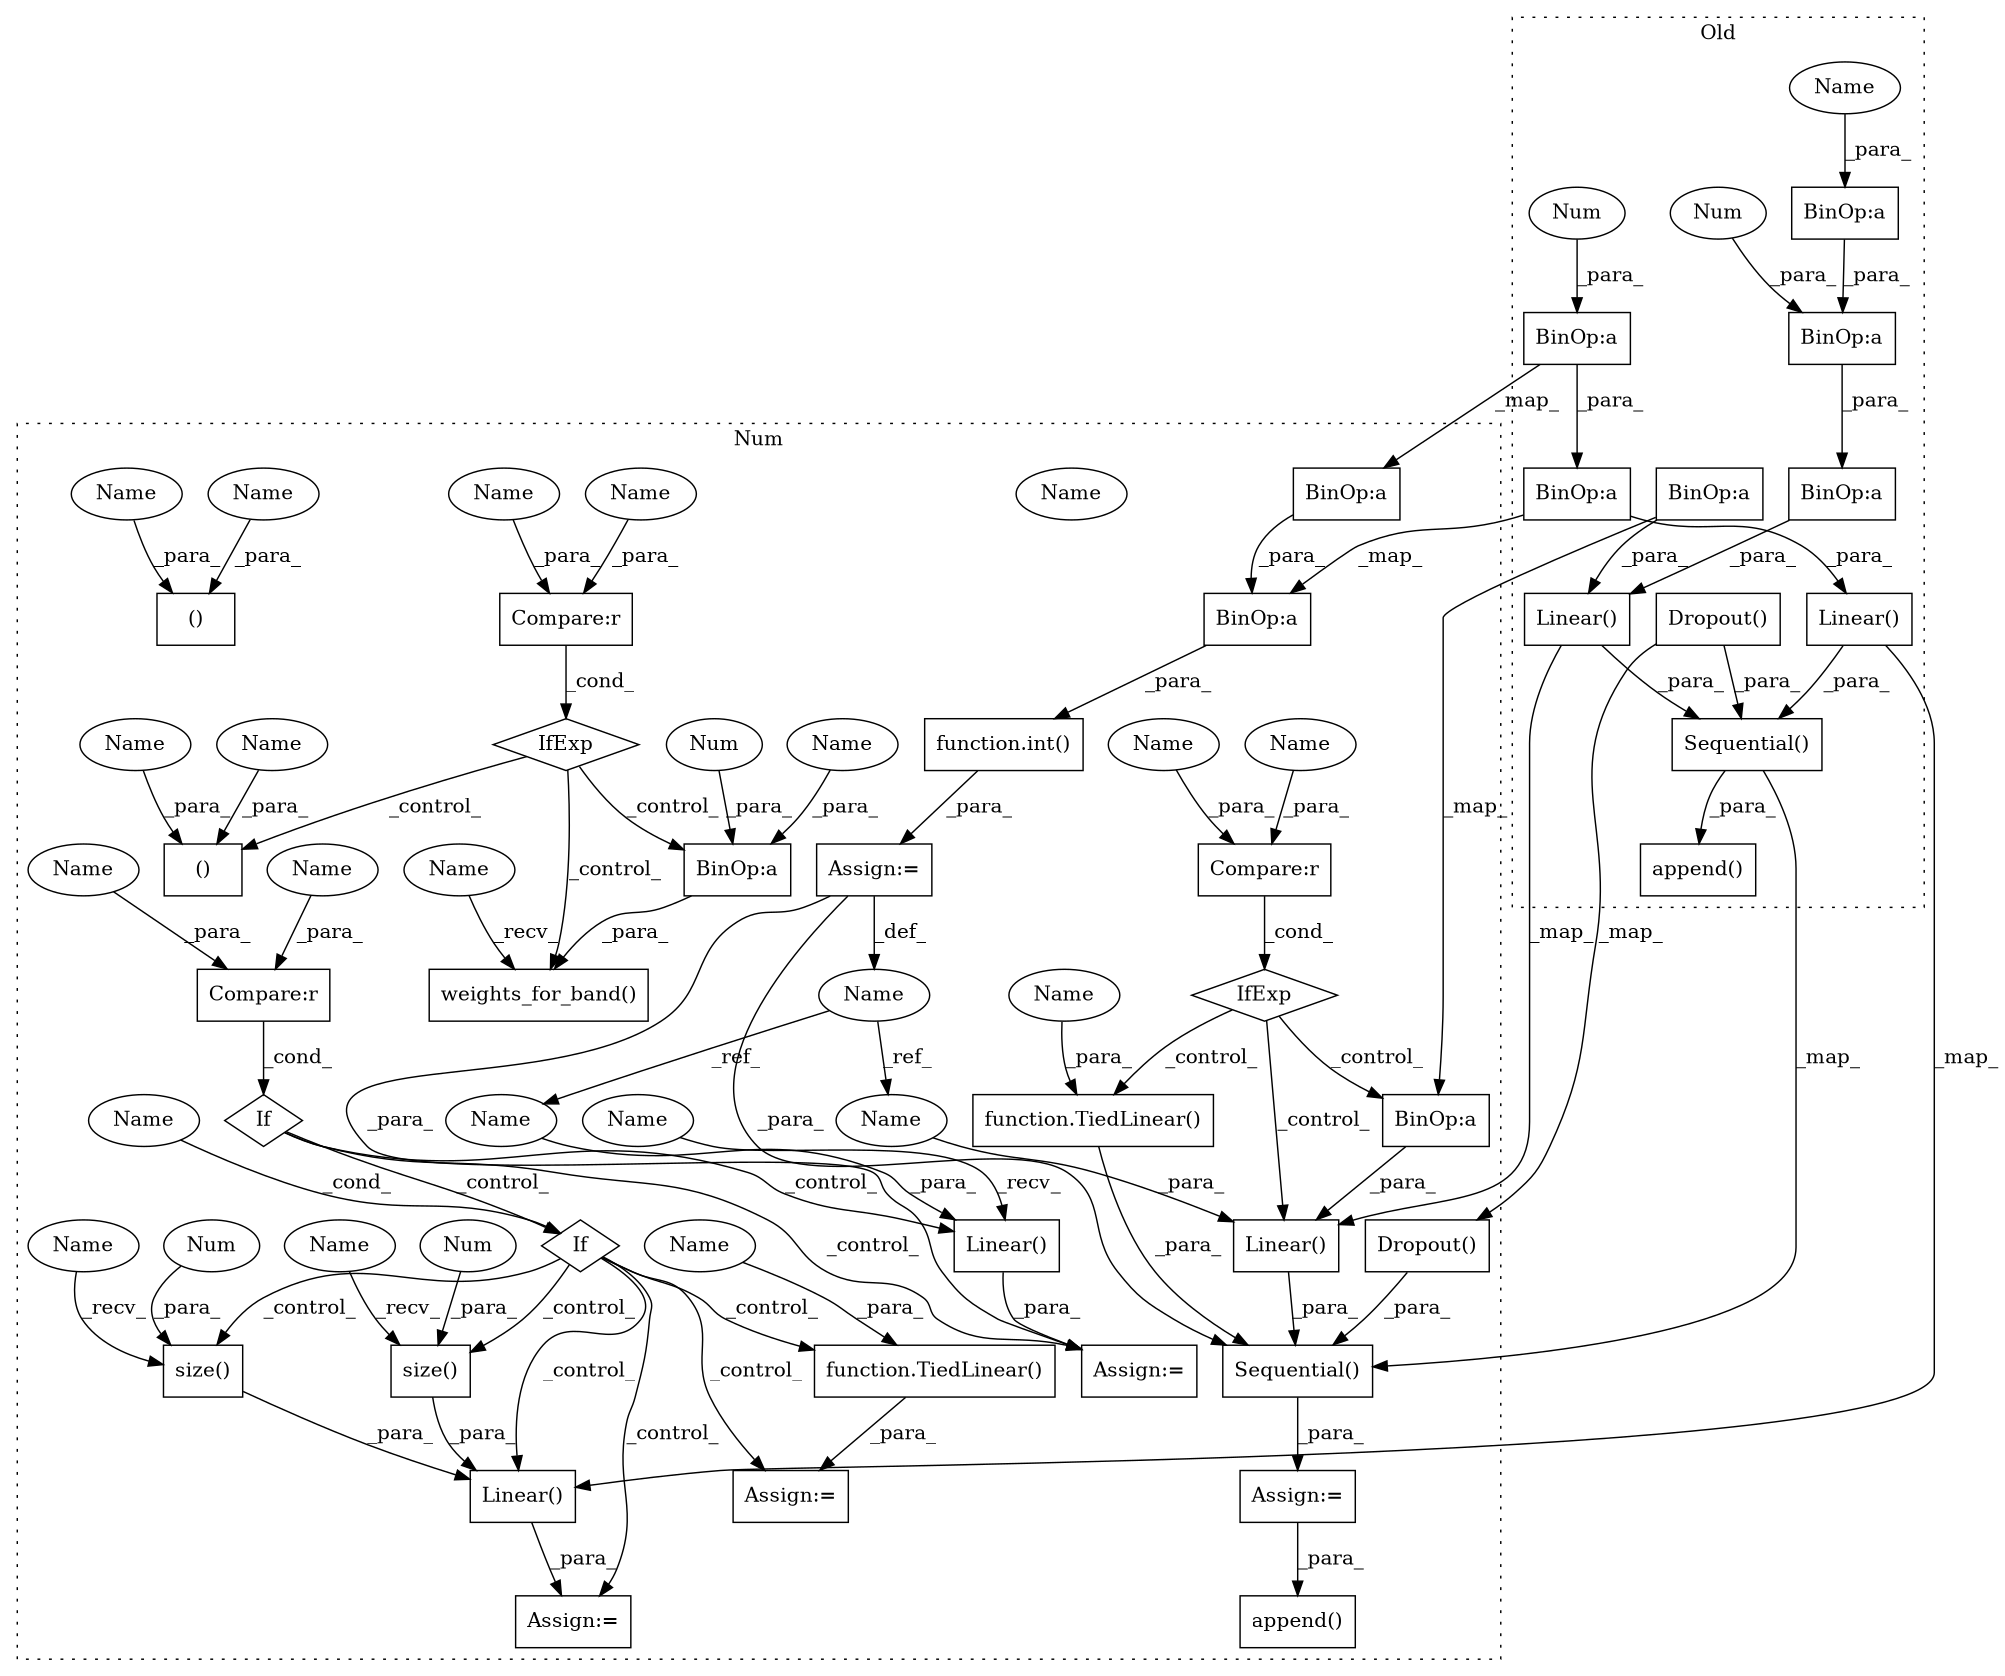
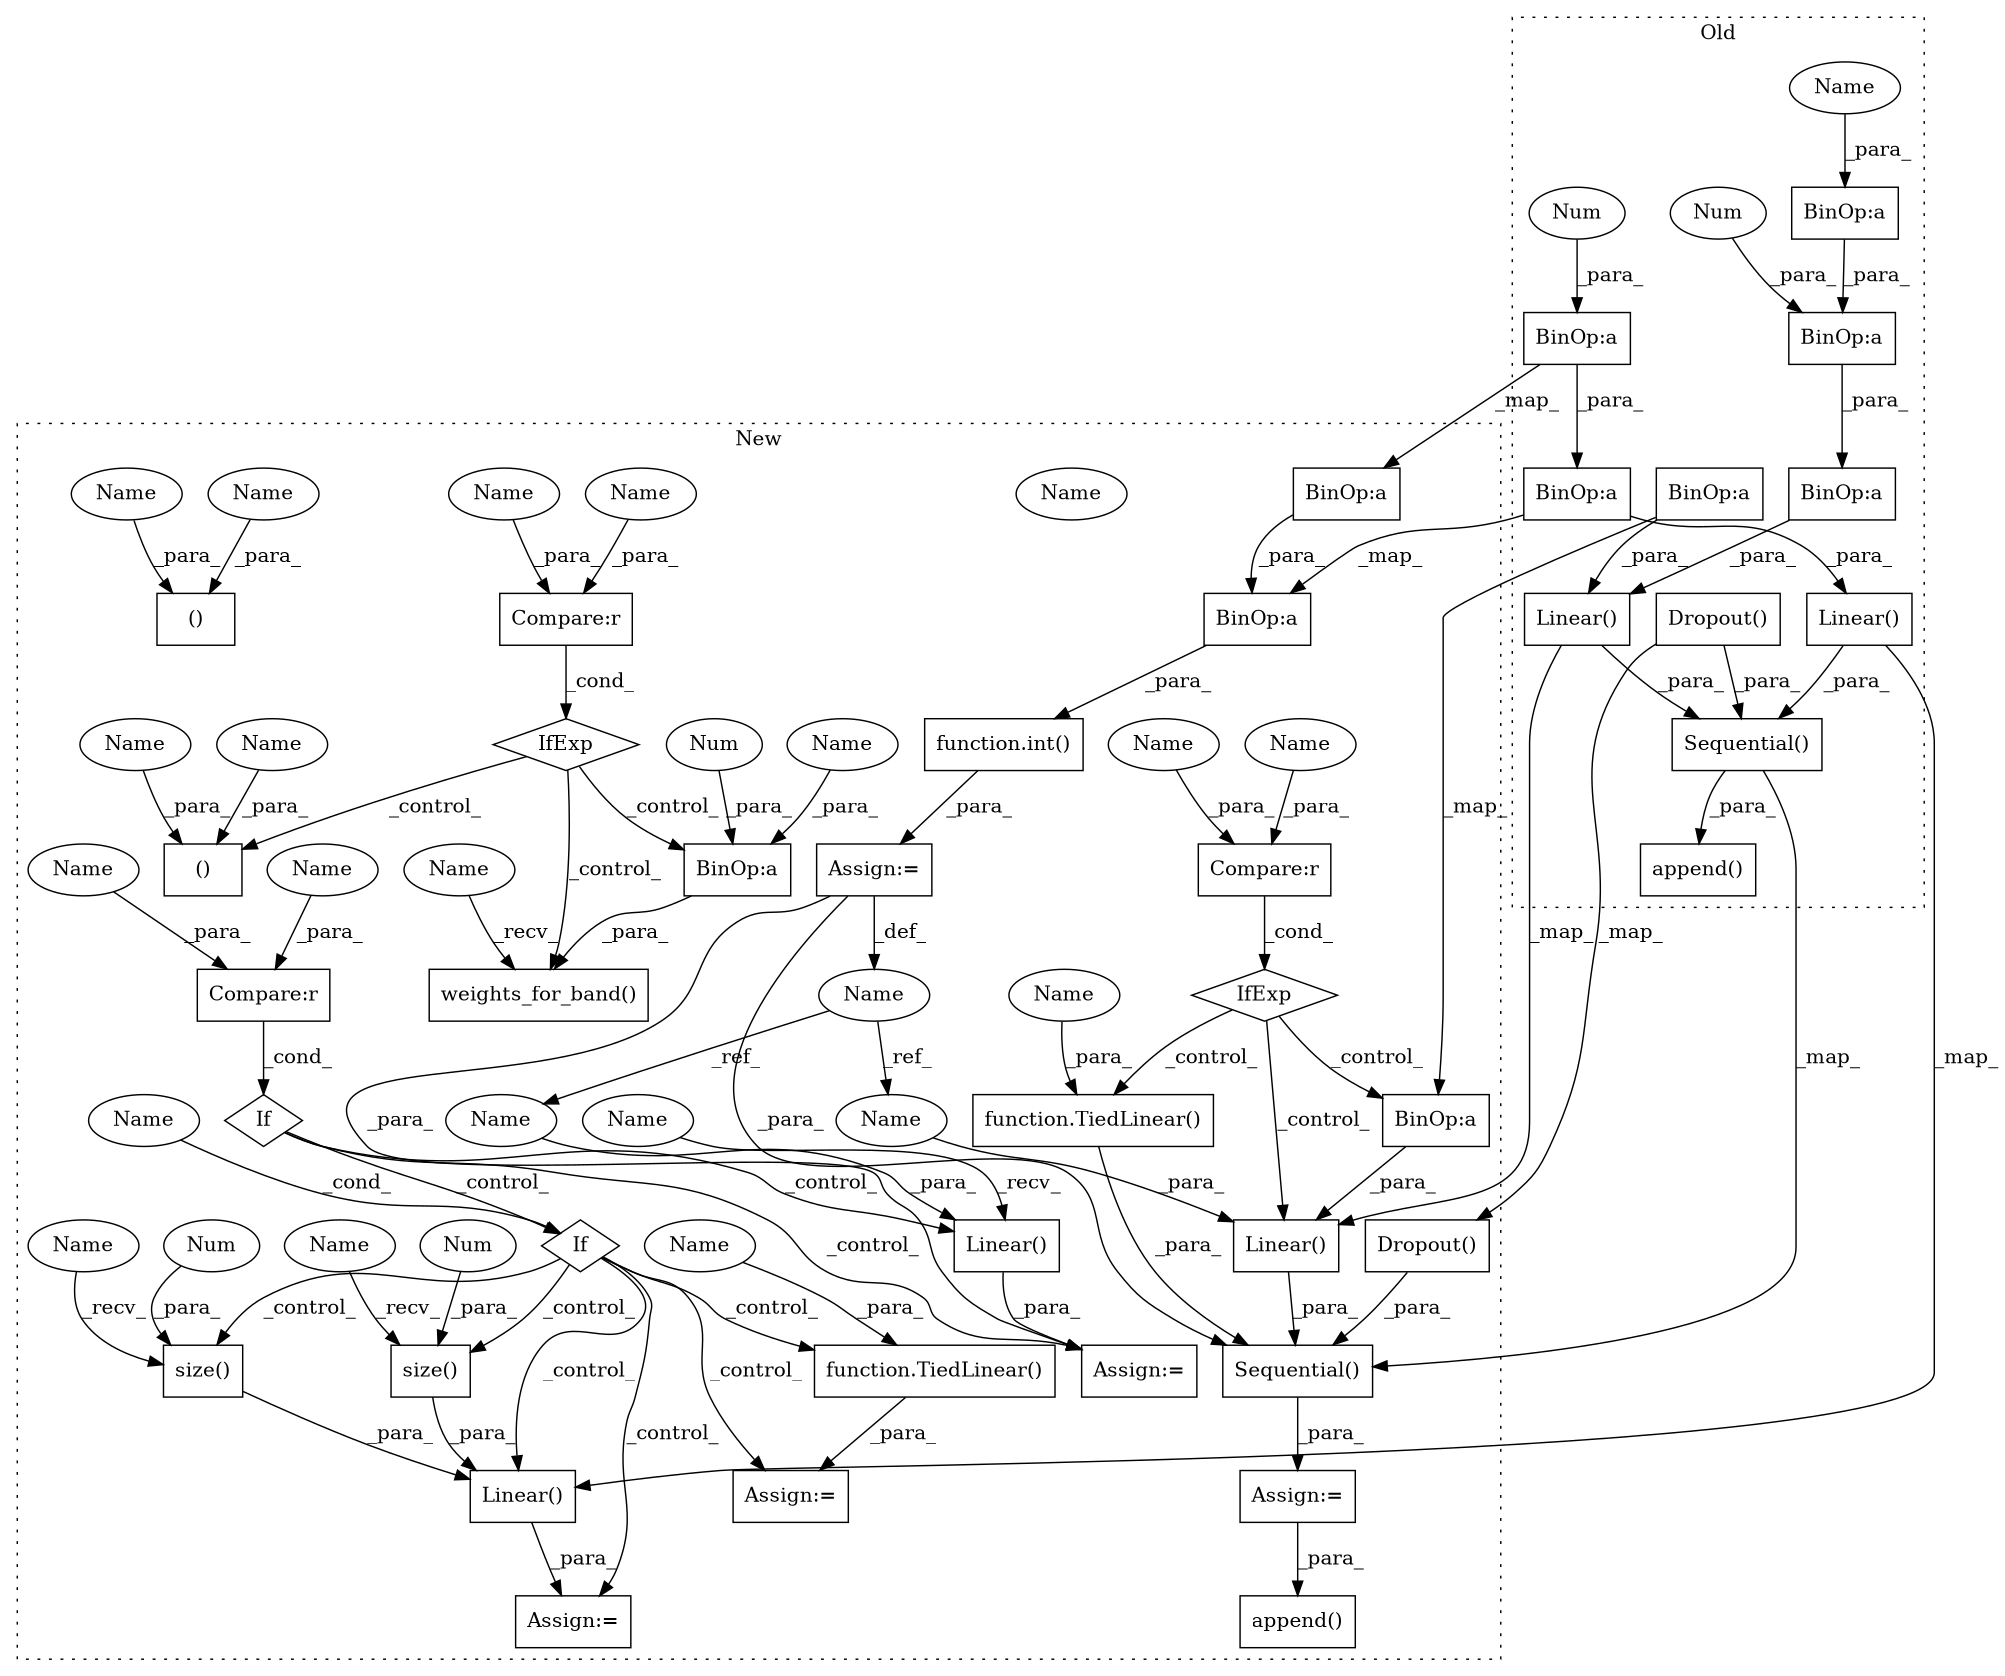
  digraph {
    node [a=87 l=3 s=3615 shape=box]
    n1 [a=75 l="34,14" label="append()" s="1740,2074"]
    n2 [a=75 l="10,13" label="Linear()" s="1809,1875"]
    n3 [a=75 l="10,13" label="Linear()" s="1956,2043"]
    n4 [a=82 label="BinOp:a" s=1991]
    n5 [a=82 l=4 label="BinOp:a" s=1980]
    n6 [a=82 l=4 label="BinOp:a" s=1985]
    n7 [a=75 l="11,1" label="Dropout()" s="1910,1933"]
    n8 [a=82 label="BinOp:a" s=2026]
    n9 [a=82 l=4 label="BinOp:a" s=1849]
    n10 [a=82 l=4 label="BinOp:a" s=1854]
    n11 [a=76 l=1 label=Num s=1853 shape=ellipse]
    n12 [a=76 l=1 label=Num s=1984 shape=ellipse]
    n13 [a=75 l="35,18" label="Sequential()" s="1774,2056"]
    n14 [l=1 label=Name s=1990 shape=ellipse]
    n15 [a=75 l="11,17" label="function.TiedLinear()" s="3694,3714"]
    n16 [a=75 l="11,18" label="function.TiedLinear()" s="4148,4167"]
    n17 [a=96 label=If s=3612 shape=diamond]
    n18 [a=75 l="10,13" label="Linear()" s="3781,3827"]
    n19 [a=96 label=If s=3654 shape=diamond]
    n20 [a=75 l="10,13" label="Linear()" s="4037,4087"]
    n21 [a=82 label="BinOp:a" s=3526]
    n22 [a=54 l=6 label="()" s=3591]
    n23 [a=75 l="15,1" label="size()" s="3810,3826"]
    n24 [a=54 l=11 label="()" s=3478]
    n25 [a=75 l="11,1" label="Dropout()" s="3995,4018"]
    n26 [label=Name s=3395 shape=ellipse]
    n27 [a=75 l="10,13" label="Linear()" s="3882,3911"]
    n28 [a=40 l=21 label="Compare:r"]
    n29 [a=40 l=27 label="Compare:r" s=3553]
    n30 [a=40 l=16 label="Compare:r" s=4126]
    n31 [a=51 l="22,6" label=IfExp s="3531,3580" shape=diamond]
    n32 [a=75 l="4,1" label="function.int()" s="3401,3455"]
    n33 [a=51 l="26,6" label=IfExp s="4100,4142" shape=diamond]
    n34 [a=75 l="33,1" label="weights_for_band()" s="3492,3530"]
    n35 [a=82 label="BinOp:a" s=4070]
    n36 [a=75 l="17,1" label="append()" s="4213,4231"]
    n37 [a=82 l=4 label="BinOp:a" s=3419]
    n38 [a=82 l=4 label="BinOp:a" s=3434]
    n39 [l=8 label=Name s=3657 shape=ellipse]
    n40 [a=76 l=1 label=Num s=3825 shape=ellipse]
    n41 [a=76 l=1 label=Num s=3529 shape=ellipse]
    n42 [a=68 label="Assign:=" s=3398]
    n43 [a=68 label="Assign:=" s=3939]
    n44 [a=68 label="Assign:=" s=3778]
    n45 [a=68 label="Assign:=" s=3879]
    n46 [a=68 label="Assign:=" s=3691]
    n47 [a=75 l="31,14" label="Sequential()" s="3942,4185"]
    n48 [a=75 l="15,1" label="size()" s="3791,3807"]
    n49 [a=76 l=1 label=Num s=3806 shape=ellipse]
    n50 [l=15 label=Name s=3553 shape=ellipse]
    n51 [l=15 label=Name s=3492 shape=ellipse]
    n52 [l=9 label=Name s=3480 shape=ellipse]
    n53 [l=9 label=Name shape=ellipse]
    n54 [l=9 label=Name s=3705 shape=ellipse]
    n55 [l=9 label=Name s=3791 shape=ellipse]
    n56 [l=9 label=Name s=3810 shape=ellipse]
    n57 [l=1 label=Name s=3525 shape=ellipse]
    n58 [l=2 label=Name s=3882 shape=ellipse]
    n59 [l=8 label=Name s=3657 shape=ellipse]
    n60 [label=Name s=4047 shape=ellipse]
    n61 [label=Name s=3908 shape=ellipse]
    n62 [l=4 label=Name s=3632 shape=ellipse]
    n63 [l=4 label=Name s=3587 shape=ellipse]
    n64 [l=4 label=Name s=3576 shape=ellipse]
    n65 [l=4 label=Name s=3593 shape=ellipse]
    n66 [l=4 label=Name s=4138 shape=ellipse]
    n67 [l=8 label=Name s=3470 shape=ellipse]
    n68 [l=8 label=Name s=4126 shape=ellipse]
    n69 [l=8 label=Name s=4159 shape=ellipse]
    subgraph cluster_1 {
      label=Old
      style=dotted
      n1
      n2
      n3
      n4
      n5
      n6
      n7
      n8
      n9
      n10
      n11
      n12
      n13
      n14
    }
    subgraph cluster_2 {
-     label=Num
+     label=New
      style=dotted
      n15
      n16
      n17
      n18
      n19
      n20
      n21
      n22
      n23
      n24
      n25
      n26
      n27
      n28
      n29
      n30
      n31
      n32
      n33
      n34
      n35
      n36
      n37
      n38
      n39
      n40
      n41
      n42
      n43
      n44
      n45
      n46
      n47
      n48
      n49
      n50
      n51
      n52
      n53
      n54
      n55
      n56
      n57
      n58
      n59
      n60
      n61
      n62
      n63
      n64
      n65
      n66
      n67
      n68
      n69
    }
    n2 -> n13 [label=_para_]
    n2 -> n18 [label=_map_]
    n3 -> n13 [label=_para_]
    n3 -> n20 [label=_map_]
    n4 -> n6 [label=_para_]
    n5 -> n3 [label=_para_]
    n6 -> n5 [label=_para_]
    n7 -> n13 [label=_para_]
    n7 -> n25 [label=_map_]
    n8 -> n3 [label=_para_]
    n8 -> n35 [label=_map_]
    n9 -> n2 [label=_para_]
    n9 -> n37 [label=_map_]
    n10 -> n9 [label=_para_]
    n10 -> n38 [label=_map_]
    n11 -> n10 [label=_para_]
    n12 -> n6 [label=_para_]
    n13 -> n1 [label=_para_]
    n13 -> n47 [label=_map_]
    n14 -> n4 [label=_para_]
    n15 -> n46 [label=_para_]
    n16 -> n47 [label=_para_]
    n17 -> n19 [label=_control_]
    n17 -> n27 [label=_control_]
    n17 -> n45 [label=_control_]
    n18 -> n44 [label=_para_]
    n19 -> n15 [label=_control_]
    n19 -> n18 [label=_control_]
    n19 -> n23 [label=_control_]
    n19 -> n44 [label=_control_]
    n19 -> n46 [label=_control_]
    n19 -> n48 [label=_control_]
    n20 -> n47 [label=_para_]
    n21 -> n34 [label=_para_]
    n23 -> n18 [label=_para_]
    n25 -> n47 [label=_para_]
    n26 -> n60 [label=_ref_]
    n26 -> n61 [label=_ref_]
    n27 -> n45 [label=_para_]
    n28 -> n17 [label=_cond_]
    n29 -> n31 [label=_cond_]
    n30 -> n33 [label=_cond_]
    n31 -> n21 [label=_control_]
    n31 -> n22 [label=_control_]
    n31 -> n34 [label=_control_]
    n32 -> n42 [label=_para_]
    n33 -> n16 [label=_control_]
    n33 -> n20 [label=_control_]
    n33 -> n35 [label=_control_]
    n35 -> n20 [label=_para_]
    n37 -> n32 [label=_para_]
    n38 -> n37 [label=_para_]
    n40 -> n23 [label=_para_]
    n41 -> n21 [label=_para_]
    n42 -> n26 [label=_def_]
    n42 -> n45 [label=_para_]
    n42 -> n47 [label=_para_]
    n43 -> n36 [label=_para_]
    n47 -> n43 [label=_para_]
    n48 -> n18 [label=_para_]
    n49 -> n48 [label=_para_]
    n50 -> n29 [label=_para_]
    n51 -> n34 [label=_recv_]
    n52 -> n24 [label=_para_]
    n53 -> n28 [label=_para_]
    n54 -> n15 [label=_para_]
    n55 -> n48 [label=_recv_]
    n56 -> n23 [label=_recv_]
    n57 -> n21 [label=_para_]
    n58 -> n27 [label=_recv_]
    n59 -> n19 [label=_cond_]
    n60 -> n20 [label=_para_]
    n61 -> n27 [label=_para_]
    n62 -> n28 [label=_para_]
    n63 -> n22 [label=_para_]
    n64 -> n29 [label=_para_]
    n65 -> n22 [label=_para_]
    n66 -> n30 [label=_para_]
    n67 -> n24 [label=_para_]
    n68 -> n30 [label=_para_]
    n69 -> n16 [label=_para_]
  }
